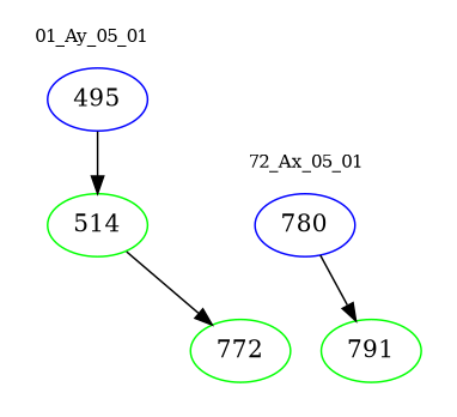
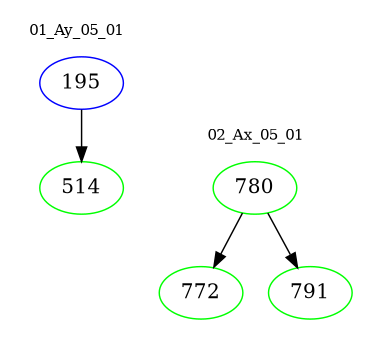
  digraph {
    node [color=green]
    edge [color=black]
-   n1 [color=blue label=495]
+   n1 [color=blue label=195]
    n2 [label=514]
-   n3 [color=blue label=780]
+   n3 [label=780]
    n4 [label=772]
    n5 [label=791]
    subgraph cluster_1 {
      color=white
      fontsize=10
      label="01_Ay_05_01"
      n1
      n2
    }
    subgraph cluster_2 {
      color=white
      fontsize=10
-     label="72_Ax_05_01"
+     label="02_Ax_05_01"
      n3
      n4
      n5
    }
    n1 -> n2
-   n2 -> n4
+   n3 -> n4
    n3 -> n5
  }
